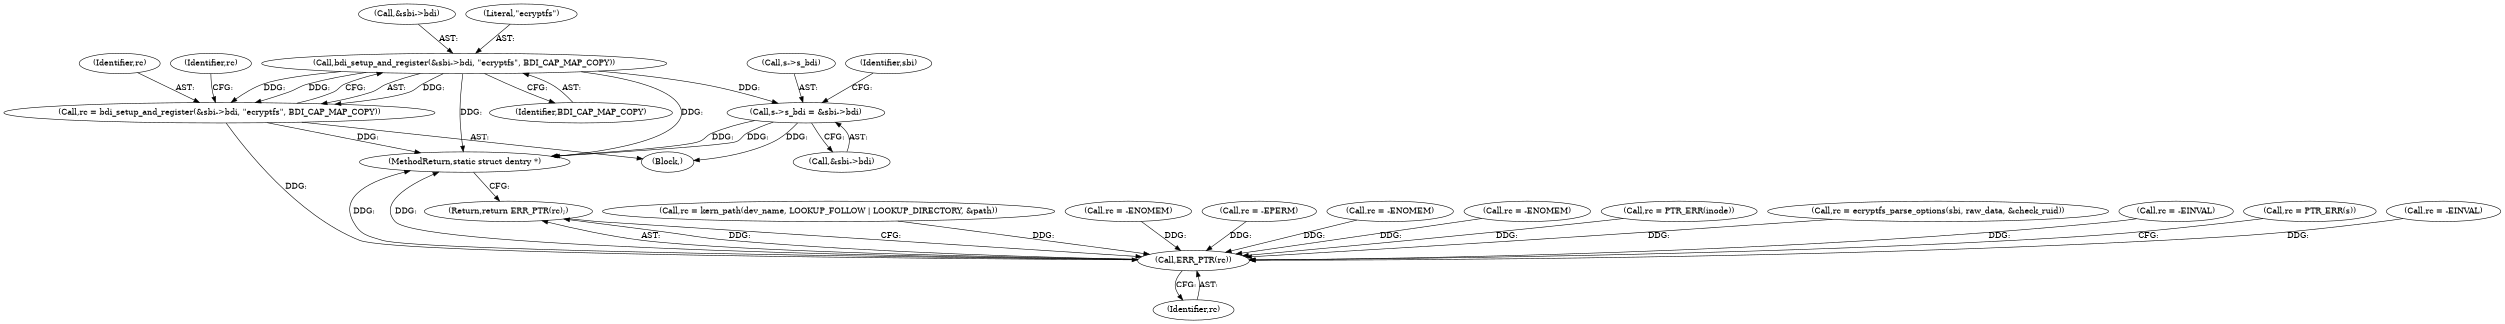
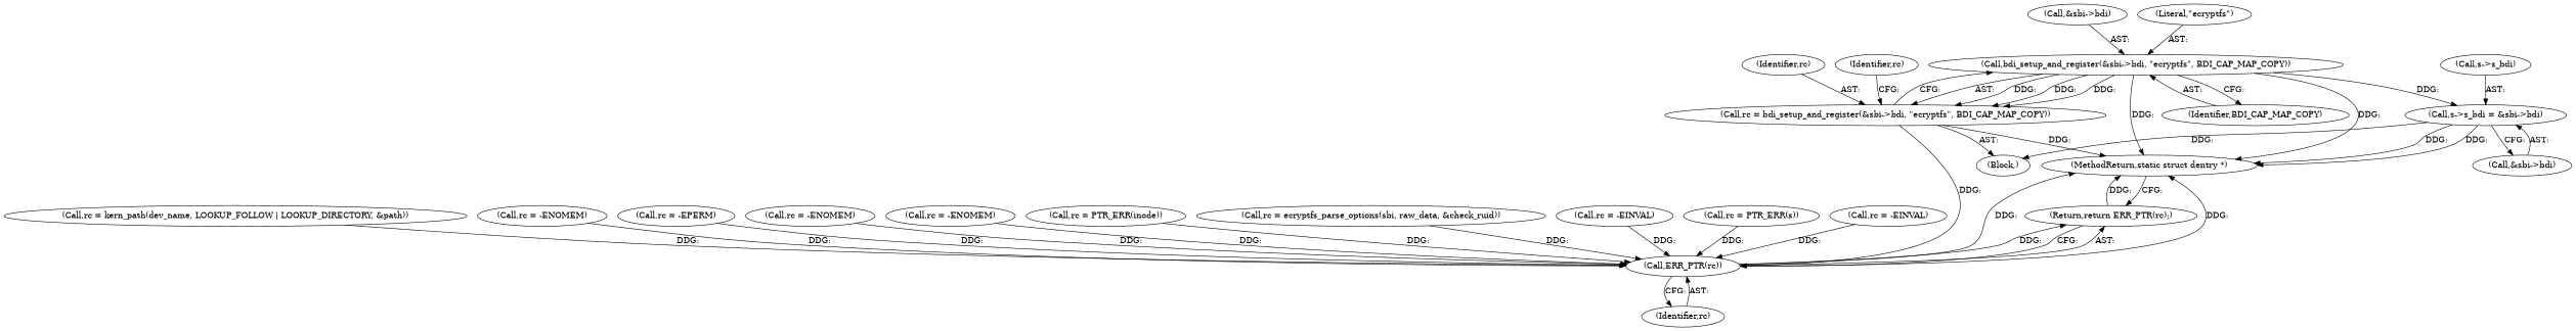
  digraph {
    n1 [label="(Call,bdi_setup_and_register(&sbi->bdi, \"ecryptfs\", BDI_CAP_MAP_COPY))"]
    n2 [label="(Call,rc = bdi_setup_and_register(&sbi->bdi, \"ecryptfs\", BDI_CAP_MAP_COPY))"]
    n3 [label="(Call,s->s_bdi = &sbi->bdi)"]
    n4 [label="(Identifier,BDI_CAP_MAP_COPY)"]
    n5 [label="(MethodReturn,static struct dentry *)"]
    n6 [label="(Call,ERR_PTR(rc))"]
    n7 [label="(Block,)"]
    n8 [label="(Call,&sbi->bdi)"]
    n9 [label="(Return,return ERR_PTR(rc);)"]
    n10 [label="(Identifier,rc)"]
    n11 [label="(Call,rc = kern_path(dev_name, LOOKUP_FOLLOW | LOOKUP_DIRECTORY, &path))"]
-   n12 [label="(Identifier,sbi)"]
    n13 [label="(Call,rc = -ENOMEM)"]
    n14 [label="(Identifier,rc)"]
    n15 [label="(Call,rc = -EPERM)"]
    n16 [label="(Call,rc = -ENOMEM)"]
    n17 [label="(Call,&sbi->bdi)"]
    n18 [label="(Call,rc = -ENOMEM)"]
    n19 [label="(Identifier,rc)"]
    n20 [label="(Literal,\"ecryptfs\")"]
    n21 [label="(Call,rc = PTR_ERR(inode))"]
    n22 [label="(Call,s->s_bdi)"]
    n23 [label="(Call,rc = ecryptfs_parse_options(sbi, raw_data, &check_ruid))"]
    n24 [label="(Call,rc = -EINVAL)"]
    n25 [label="(Call,rc = PTR_ERR(s))"]
    n26 [label="(Call,rc = -EINVAL)"]
    n1 -> n2 [label="AST: "]
    n1 -> n2 [label="DDG: "]
    n1 -> n2 [label="DDG: "]
    n1 -> n2 [label="DDG: "]
    n1 -> n3 [label="DDG: "]
    n1 -> n4 [label="CFG: "]
    n1 -> n5 [label="DDG: "]
    n1 -> n5 [label="DDG: "]
    n2 -> n1 [label="CFG: "]
    n2 -> n5 [label="DDG: "]
    n2 -> n6 [label="DDG: "]
    n2 -> n7 [label="AST: "]
    n3 -> n5 [label="DDG: "]
    n3 -> n5 [label="DDG: "]
    n3 -> n7 [label="DDG: "]
    n3 -> n8 [label="CFG: "]
    n4 -> n1 [label="AST: "]
    n5 -> n9 [label="CFG: "]
    n6 -> n5 [label="DDG: "]
    n6 -> n5 [label="DDG: "]
    n6 -> n9 [label="AST: "]
    n6 -> n9 [label="DDG: "]
    n6 -> n10 [label="CFG: "]
    n8 -> n3 [label="AST: "]
+   n9 -> n5 [label="DDG: "]
    n9 -> n6 [label="CFG: "]
    n10 -> n6 [label="AST: "]
    n11 -> n6 [label="DDG: "]
-   n12 -> n3 [label="CFG: "]
    n13 -> n6 [label="DDG: "]
    n14 -> n2 [label="AST: "]
    n15 -> n6 [label="DDG: "]
    n16 -> n6 [label="DDG: "]
    n17 -> n1 [label="AST: "]
    n18 -> n6 [label="DDG: "]
    n19 -> n2 [label="CFG: "]
    n20 -> n1 [label="AST: "]
    n21 -> n6 [label="DDG: "]
    n22 -> n3 [label="AST: "]
    n23 -> n6 [label="DDG: "]
    n24 -> n6 [label="DDG: "]
-   n25 -> n6 [label="CFG: "]
+   n25 -> n6 [label="DDG: "]
    n26 -> n6 [label="DDG: "]
  }
